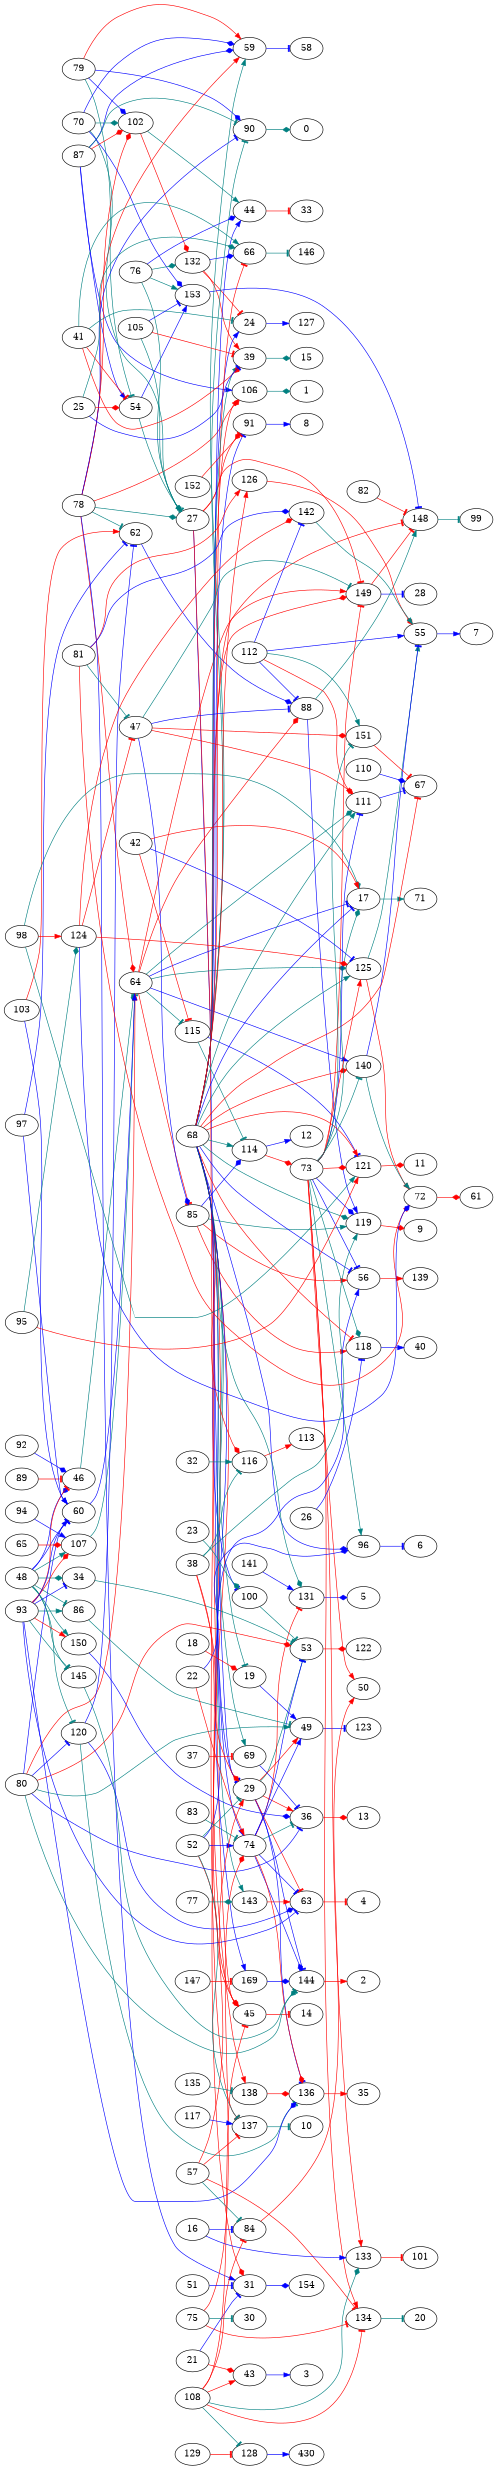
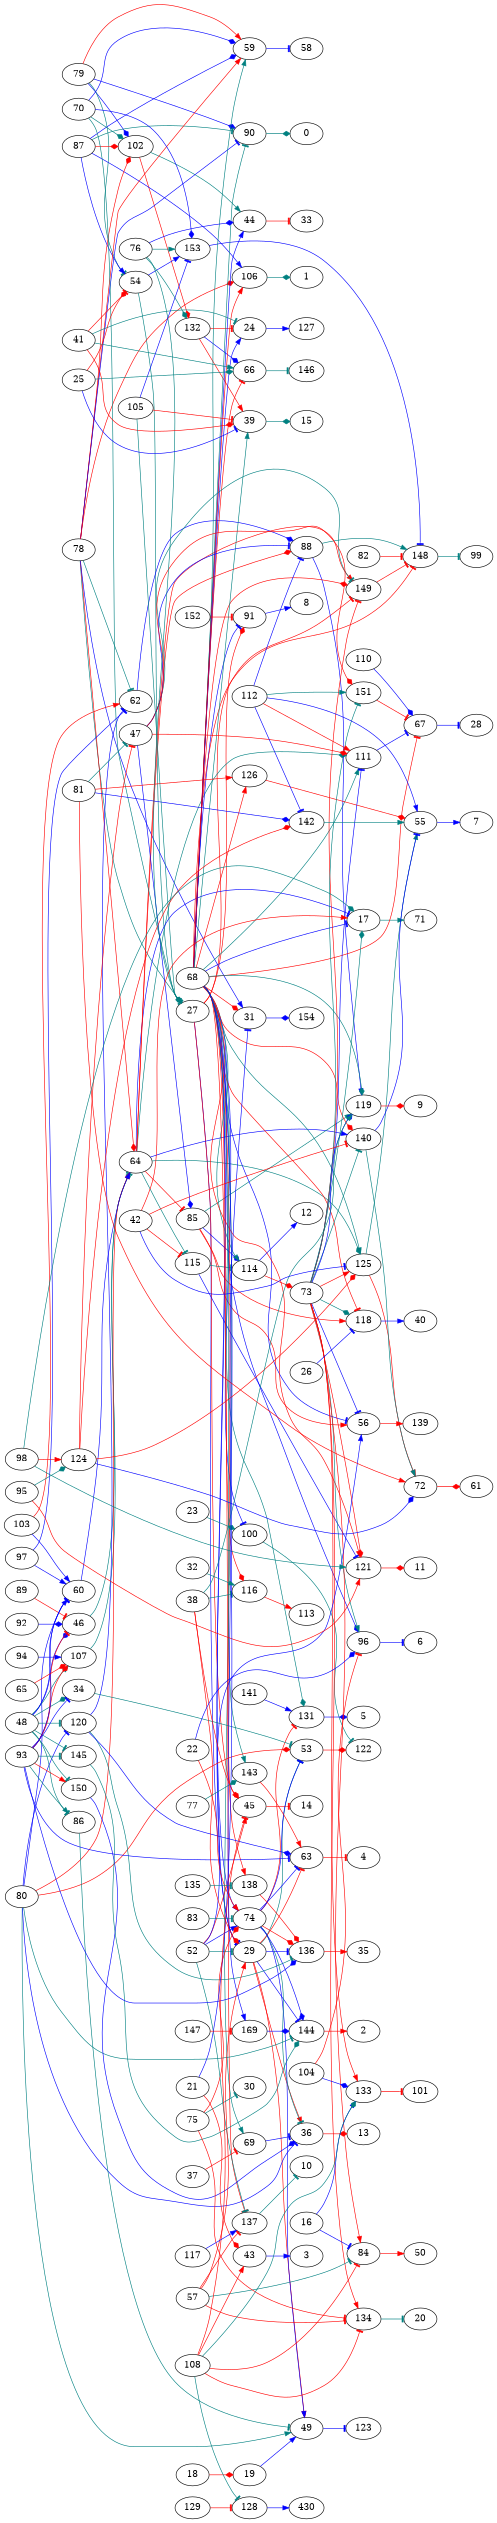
  digraph {
    rankdir=LR
    edge [arrowhead=tee color=red]
    79
    59
    102
    54
    90
    58
    44
    132
    27
    153
    0
    87
    106
    1
    78
    64
    31
    62
    111
    17
    125
    140
    149
    85
    115
    88
    29
    91
    45
    154
    70
    148
    68
    56
    24
    74
    100
    66
    39
    19
    69
    67
    116
    114
    121
    137
    118
    119
    126
    96
    138
    131
    143
    n54 [label=169]
    139
    33
    127
    53
    49
    36
    144
    136
    63
    146
    15
    28
    113
    73
    12
    11
    10
    40
    9
    8
    71
    55
    72
    6
    5
    99
    133
    151
    134
    84
    101
    20
    50
    52
    14
    47
    46
    107
    80
    60
    120
    122
    123
    13
    2
    92
    89
    48
    34
    86
    150
    145
    93
    35
    4
    65
    94
    103
    97
    81
    142
    61
    124
    98
    95
    76
    41
    57
    38
    105
    25
    23
    75
    30
    83
    22
    21
    43
    3
-   51
    18
    16
+   104
    108
    128
    n140 [label=430]
    37
    110
    112
    7
    32
    42
    117
    26
    152
    129
    135
    141
    77
    147
    82
    79 -> 59 [arrowhead=normal]
    79 -> 102 [arrowhead=diamond color=blue]
    79 -> 54 [color=teal]
    79 -> 90 [arrowhead=diamond color=blue]
    59 -> 58 [color=blue]
    102 -> 44 [arrowhead=normal color=teal]
    102 -> 132 [arrowhead=diamond]
    54 -> 27 [color=teal]
    54 -> 153 [arrowhead=normal color=blue]
    90 -> 0 [arrowhead=diamond color=teal]
    44 -> 33
    132 -> 24
    132 -> 66 [arrowhead=diamond color=blue]
    132 -> 39 [arrowhead=normal]
    27 -> 149
    27 -> 29 [color=blue]
    27 -> 91 [arrowhead=diamond]
    27 -> 45 [arrowhead=normal]
    153 -> 148 [color=blue]
    87 -> 59 [arrowhead=diamond color=blue]
    87 -> 102 [arrowhead=diamond]
    87 -> 54 [arrowhead=normal color=blue]
    87 -> 90 [color=teal]
    87 -> 106 [arrowhead=normal color=blue]
    106 -> 1 [arrowhead=diamond color=teal]
    78 -> 59 [arrowhead=normal]
    78 -> 102 [arrowhead=diamond]
    78 -> 90 [color=blue]
    78 -> 27 [arrowhead=diamond color=teal]
    78 -> 106 [arrowhead=diamond]
    78 -> 64 [arrowhead=diamond]
    78 -> 31 [arrowhead=normal color=blue]
    78 -> 62 [color=teal]
    64 -> 111 [arrowhead=diamond color=teal]
    64 -> 17 [color=blue]
    64 -> 125 [arrowhead=diamond color=teal]
    64 -> 140 [arrowhead=normal color=blue]
    64 -> 149 [arrowhead=normal]
    64 -> 85
    64 -> 115 [color=teal]
    64 -> 88 [arrowhead=diamond]
    31 -> 154 [arrowhead=diamond color=blue]
    62 -> 88 [arrowhead=diamond color=blue]
    111 -> 67 [color=blue]
    17 -> 71 [arrowhead=normal color=teal]
    125 -> 55 [arrowhead=normal color=teal]
    125 -> 72 [arrowhead=normal]
    140 -> 55 [color=blue]
    140 -> 72 [arrowhead=normal color=teal]
    149 -> 148
    85 -> 56 [arrowhead=normal]
    85 -> 114 [arrowhead=diamond color=blue]
    85 -> 118 [arrowhead=normal]
    85 -> 119 [arrowhead=normal color=teal]
    115 -> 114 [color=teal]
    115 -> 121 [color=blue]
    88 -> 148 [arrowhead=normal color=teal]
    88 -> 119 [arrowhead=normal color=blue]
    29 -> 53 [color=teal]
    29 -> 49 [arrowhead=normal]
    29 -> 36 [arrowhead=normal]
    29 -> 144 [color=blue]
    29 -> 136 [color=blue]
    29 -> 63
    91 -> 8 [arrowhead=normal color=blue]
    45 -> 14
    70 -> 59 [arrowhead=diamond color=blue]
    70 -> 102 [arrowhead=diamond color=teal]
    70 -> 27 [arrowhead=normal color=teal]
    70 -> 153 [arrowhead=diamond color=blue]
    148 -> 99 [color=teal]
    68 -> 59 [arrowhead=normal color=teal]
    68 -> 90 [color=teal]
    68 -> 44 [arrowhead=normal color=blue]
    68 -> 106 [arrowhead=normal]
    68 -> 31 [arrowhead=diamond]
    68 -> 111 [arrowhead=normal color=teal]
    68 -> 17 [color=blue]
    68 -> 125 [arrowhead=normal color=teal]
    68 -> 140 [arrowhead=diamond]
    68 -> 149 [arrowhead=diamond]
    68 -> 29 [color=blue]
    68 -> 91 [color=blue]
    68 -> 148
    68 -> 56 [color=blue]
    68 -> 24 [arrowhead=normal color=blue]
    68 -> 74 [arrowhead=normal color=blue]
    68 -> 100 [color=blue]
    68 -> 66
    68 -> 39 [arrowhead=normal color=teal]
-   68 -> 19 [color=teal]
    68 -> 69 [arrowhead=normal color=teal]
    68 -> 67
    68 -> 116 [arrowhead=diamond]
    68 -> 114 [arrowhead=normal color=teal]
    68 -> 121 [arrowhead=normal]
    68 -> 137
    68 -> 118
    68 -> 119 [arrowhead=diamond color=teal]
    68 -> 126 [arrowhead=normal]
    68 -> 96 [arrowhead=diamond color=blue]
    68 -> 138 [arrowhead=normal]
    68 -> 131 [arrowhead=diamond color=teal]
    68 -> 143 [arrowhead=normal color=teal]
    68 -> n54 [arrowhead=normal color=blue]
    56 -> 139 [arrowhead=normal]
    24 -> 127 [arrowhead=normal color=blue]
    74 -> 131
    74 -> 53 [color=blue]
    74 -> 49 [arrowhead=normal color=blue]
    74 -> 36 [color=teal]
    74 -> 144 [arrowhead=diamond color=blue]
    74 -> 136 [arrowhead=diamond]
    74 -> 63 [color=blue]
-   100 -> 53 [color=teal]
+   100 -> 122 [color=teal]
    66 -> 146 [color=teal]
    39 -> 15 [arrowhead=diamond color=teal]
    19 -> 49 [arrowhead=normal color=blue]
    69 -> 36 [color=blue]
-   149 -> 28 [color=blue]
+   67 -> 28 [color=blue]
    116 -> 113 [arrowhead=normal]
    114 -> 73 [arrowhead=diamond]
    114 -> 12 [arrowhead=normal color=blue]
    121 -> 11 [arrowhead=diamond]
    137 -> 10 [color=teal]
    118 -> 40 [arrowhead=normal color=blue]
    119 -> 9 [arrowhead=diamond]
    126 -> 55 [arrowhead=diamond]
    96 -> 6 [color=blue]
    138 -> 136 [arrowhead=diamond]
    131 -> 5 [arrowhead=diamond color=blue]
    143 -> 63 [arrowhead=normal]
    n54 -> 144 [arrowhead=diamond color=blue]
    53 -> 122 [arrowhead=diamond]
    49 -> 123 [color=blue]
    36 -> 13 [arrowhead=diamond]
    144 -> 2 [arrowhead=normal]
    136 -> 35 [arrowhead=normal]
    63 -> 4
    73 -> 111 [color=blue]
    73 -> 17 [arrowhead=diamond color=teal]
    73 -> 125 [arrowhead=normal]
    73 -> 140 [color=teal]
    73 -> 149
    73 -> 56 [color=blue]
    73 -> 121 [arrowhead=diamond]
    73 -> 118 [arrowhead=diamond color=teal]
    73 -> 119 [arrowhead=diamond color=blue]
    73 -> 96 [arrowhead=normal color=teal]
    73 -> 133 [arrowhead=normal]
    73 -> 151 [color=teal]
    73 -> 134 [arrowhead=normal]
-   73 -> 50 [arrowhead=normal]
+   73 -> 84 [arrowhead=normal]
    55 -> 7 [arrowhead=normal color=blue]
    72 -> 61 [arrowhead=diamond]
    133 -> 101
    151 -> 67
    134 -> 20 [color=teal]
    84 -> 50 [arrowhead=normal]
    52 -> 29 [color=teal]
    52 -> 45 [arrowhead=normal]
    52 -> 56 [arrowhead=normal color=blue]
    52 -> 74 [arrowhead=normal color=blue]
    52 -> 137 [color=teal]
    47 -> 111 [arrowhead=diamond]
    47 -> 149 [color=teal]
    47 -> 85 [arrowhead=diamond color=blue]
    47 -> 88 [color=blue]
    47 -> 151 [arrowhead=diamond]
    46 -> 64 [arrowhead=diamond color=teal]
    107 -> 64 [color=teal]
    80 -> 64 [arrowhead=normal]
    80 -> 53 [arrowhead=diamond]
    80 -> 49 [arrowhead=normal color=teal]
    80 -> 36 [color=blue]
    80 -> 144 [color=teal]
    80 -> 60 [arrowhead=normal color=blue]
    80 -> 120 [color=blue]
    60 -> 64 [arrowhead=normal color=blue]
    120 -> 62 [color=blue]
    120 -> 136 [color=teal]
    120 -> 63 [arrowhead=diamond color=blue]
    92 -> 46 [arrowhead=diamond color=blue]
    89 -> 46
    48 -> 46 [arrowhead=diamond color=blue]
    48 -> 107 [arrowhead=normal color=teal]
    48 -> 60 [color=blue]
    48 -> 120 [color=teal]
    48 -> 34 [arrowhead=diamond color=teal]
    48 -> 86 [color=teal]
-   48 -> 150 [arrowhead=normal color=teal]
+   48 -> 150 [color=teal]
    48 -> 145 [color=teal]
    34 -> 53 [color=teal]
    86 -> 49 [color=teal]
    150 -> 36 [arrowhead=diamond color=blue]
    145 -> 144 [arrowhead=diamond color=teal]
    93 -> 136 [arrowhead=diamond color=blue]
    93 -> 63 [color=blue]
    93 -> 46
    93 -> 107 [arrowhead=diamond]
    93 -> 60 [color=blue]
    93 -> 34 [color=blue]
    93 -> 86 [arrowhead=normal color=teal]
    93 -> 150 [arrowhead=normal]
    93 -> 145 [color=teal]
    65 -> 107 [arrowhead=diamond]
    94 -> 107 [arrowhead=normal color=blue]
    103 -> 62 [arrowhead=normal]
    103 -> 60 [arrowhead=normal color=blue]
    97 -> 62 [color=blue]
    97 -> 60 [arrowhead=normal color=blue]
    81 -> 126 [arrowhead=normal]
    81 -> 72 [arrowhead=normal]
    81 -> 47 [color=teal]
    81 -> 142 [arrowhead=diamond color=blue]
    142 -> 55 [arrowhead=normal color=teal]
    124 -> 125 [arrowhead=diamond]
    124 -> 72 [arrowhead=diamond color=blue]
    124 -> 47
    124 -> 142 [arrowhead=diamond]
    98 -> 17 [arrowhead=diamond color=teal]
    98 -> 121 [arrowhead=normal color=teal]
    98 -> 124 [arrowhead=normal]
    95 -> 121 [arrowhead=normal]
    95 -> 124 [arrowhead=diamond color=teal]
    76 -> 44 [arrowhead=diamond color=blue]
    76 -> 132 [arrowhead=diamond color=teal]
    76 -> 27 [arrowhead=normal color=teal]
    76 -> 153 [arrowhead=normal color=teal]
    41 -> 54
    41 -> 24 [color=teal]
    41 -> 66 [arrowhead=normal color=teal]
    41 -> 39 [arrowhead=diamond]
    57 -> 29 [arrowhead=normal]
    57 -> 137
    57 -> 134
    57 -> 84 [color=teal]
    38 -> 29 [arrowhead=diamond]
    38 -> 45 [arrowhead=diamond]
    38 -> 116 [color=teal]
    38 -> 119 [arrowhead=normal color=teal]
    105 -> 27 [arrowhead=diamond color=teal]
    105 -> 153 [color=blue]
    105 -> 39
    25 -> 54 [arrowhead=diamond]
    25 -> 66 [arrowhead=diamond color=teal]
    25 -> 39 [color=blue]
    23 -> 100 [arrowhead=diamond color=teal]
    75 -> 74 [arrowhead=diamond]
    75 -> 134
    75 -> 30 [color=teal]
    83 -> 74 [color=teal]
    22 -> 74 [arrowhead=normal]
    22 -> 96 [arrowhead=diamond color=blue]
    21 -> 31 [color=blue]
    21 -> 43 [arrowhead=diamond]
    43 -> 3 [arrowhead=normal color=blue]
-   51 -> 31 [color=blue]
    18 -> 19 [arrowhead=diamond]
    16 -> 133 [arrowhead=normal color=blue]
    16 -> 84 [color=blue]
+   104 -> 96
+   104 -> 133 [arrowhead=diamond color=blue]
    108 -> 45
    108 -> 133 [arrowhead=diamond color=teal]
    108 -> 134
    108 -> 84
    108 -> 43 [arrowhead=normal]
    108 -> 128 [color=teal]
    128 -> n140 [arrowhead=normal color=blue]
    37 -> 69
    110 -> 67 [arrowhead=diamond color=blue]
    112 -> 111 [arrowhead=normal]
    112 -> 88 [color=blue]
    112 -> 55 [arrowhead=normal color=blue]
    112 -> 151 [arrowhead=normal color=teal]
    112 -> 142 [color=blue]
    32 -> 116 [arrowhead=normal color=teal]
    42 -> 17 [arrowhead=normal]
    42 -> 125 [color=blue]
+   42 -> 140
    42 -> 115
    117 -> 137 [arrowhead=normal color=blue]
    26 -> 118 [color=blue]
    152 -> 91
    129 -> 128
    135 -> 138 [color=teal]
    141 -> 131 [arrowhead=normal color=blue]
    77 -> 143 [arrowhead=diamond color=teal]
    147 -> n54
    82 -> 148
  }
